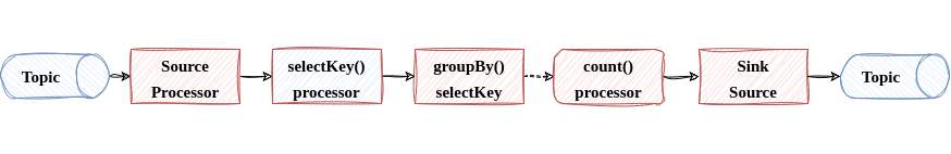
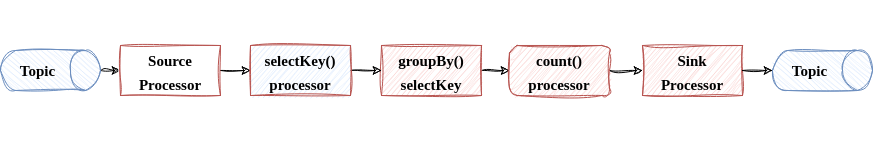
  <mxCell id="0" />
  <mxCell id="1" parent="0" />
  <mxCell id="2" style="edgeStyle=orthogonalEdgeStyle;rounded=0;sketch=1;hachureGap=4;jiggle=2;curveFitting=1;orthogonalLoop=1;jettySize=auto;html=1;exitX=0.5;exitY=0;exitDx=0;exitDy=0;exitPerimeter=0;entryX=0;entryY=0.5;entryDx=0;entryDy=0;fontFamily=Architects Daughter;fontSource=https%3A%2F%2Ffonts.googleapis.com%2Fcss%3Ffamily%3DArchitects%2BDaughter;fontSize=16;" edge="1" parent="1" source="3" target="5"><mxGeometry relative="1" as="geometry" /></mxCell>
  <mxCell id="3" value="Topic" style="shape=cylinder3;whiteSpace=wrap;html=1;boundedLbl=1;backgroundOutline=1;size=15;sketch=1;hachureGap=4;jiggle=2;curveFitting=1;fontFamily=Architects Daughter;fontSource=https%3A%2F%2Ffonts.googleapis.com%2Fcss%3Ffamily%3DArchitects%2BDaughter;fontSize=15;rotation=90;horizontal=0;fontStyle=1;fillColor=#dae8fc;strokeColor=#6c8ebf;" vertex="1" parent="1"><mxGeometry x="20" y="20" width="40" height="100" as="geometry" /></mxCell>
  <mxCell id="4" style="edgeStyle=orthogonalEdgeStyle;rounded=0;sketch=1;hachureGap=4;jiggle=2;curveFitting=1;orthogonalLoop=1;jettySize=auto;html=1;exitX=1;exitY=0.5;exitDx=0;exitDy=0;entryX=0;entryY=0.5;entryDx=0;entryDy=0;fontFamily=Architects Daughter;fontSource=https%3A%2F%2Ffonts.googleapis.com%2Fcss%3Ffamily%3DArchitects%2BDaughter;fontSize=16;" edge="1" parent="1" source="5" target="14"><mxGeometry relative="1" as="geometry" /></mxCell>
- <mxCell id="5" value="&lt;b style=&quot;font-size: 15px;&quot;&gt;Source&lt;br&gt;Processor&lt;/b&gt;" style="rounded=0;whiteSpace=wrap;html=1;sketch=1;hachureGap=4;jiggle=2;curveFitting=1;fontFamily=Architects Daughter;fontSource=https%3A%2F%2Ffonts.googleapis.com%2Fcss%3Ffamily%3DArchitects%2BDaughter;fontSize=20;fillColor=#f8cecc;strokeColor=#b85450;" vertex="1" parent="1"><mxGeometry x="110" y="45" width="100" height="50" as="geometry" /></mxCell>
- <mxCell id="6" value="&lt;b style=&quot;font-size: 15px;&quot;&gt;Sink&lt;br&gt;Source&lt;/b&gt;" style="rounded=0;whiteSpace=wrap;html=1;sketch=1;hachureGap=4;jiggle=2;curveFitting=1;fontFamily=Architects Daughter;fontSource=https%3A%2F%2Ffonts.googleapis.com%2Fcss%3Ffamily%3DArchitects%2BDaughter;fontSize=20;fillColor=#f8cecc;strokeColor=#b85450;" vertex="1" parent="1"><mxGeometry x="632" y="45" width="100" height="50" as="geometry" /></mxCell>
+ <mxCell id="5" value="&lt;b style=&quot;font-size: 15px;&quot;&gt;Source&lt;br&gt;Processor&lt;/b&gt;" style="rounded=0;whiteSpace=wrap;html=1;sketch=1;hachureGap=4;jiggle=2;curveFitting=1;fontFamily=Architects Daughter;fontSource=https%3A%2F%2Ffonts.googleapis.com%2Fcss%3Ffamily%3DArchitects%2BDaughter;fontSize=20;fillColor=#ffffff;strokeColor=#b85450;" vertex="1" parent="1"><mxGeometry x="110" y="45" width="100" height="50" as="geometry" /></mxCell>
+ <mxCell id="6" value="&lt;b style=&quot;font-size: 15px;&quot;&gt;Sink&lt;br&gt;Processor&lt;/b&gt;" style="rounded=0;whiteSpace=wrap;html=1;sketch=1;hachureGap=4;jiggle=2;curveFitting=1;fontFamily=Architects Daughter;fontSource=https%3A%2F%2Ffonts.googleapis.com%2Fcss%3Ffamily%3DArchitects%2BDaughter;fontSize=20;fillColor=#f8cecc;strokeColor=#b85450;" vertex="1" parent="1"><mxGeometry x="632" y="45" width="100" height="50" as="geometry" /></mxCell>
  <mxCell id="7" value="Topic" style="shape=cylinder3;whiteSpace=wrap;html=1;boundedLbl=1;backgroundOutline=1;size=15;sketch=1;hachureGap=4;jiggle=2;curveFitting=1;fontFamily=Architects Daughter;fontSource=https%3A%2F%2Ffonts.googleapis.com%2Fcss%3Ffamily%3DArchitects%2BDaughter;fontSize=15;rotation=90;horizontal=0;fontStyle=1;fillColor=#dae8fc;strokeColor=#6c8ebf;" vertex="1" parent="1"><mxGeometry x="792" y="20" width="40" height="100" as="geometry" /></mxCell>
  <mxCell id="8" style="edgeStyle=orthogonalEdgeStyle;rounded=0;sketch=1;hachureGap=4;jiggle=2;curveFitting=1;orthogonalLoop=1;jettySize=auto;html=1;exitX=1;exitY=0.5;exitDx=0;exitDy=0;entryX=0.5;entryY=1;entryDx=0;entryDy=0;entryPerimeter=0;fontFamily=Architects Daughter;fontSource=https%3A%2F%2Ffonts.googleapis.com%2Fcss%3Ffamily%3DArchitects%2BDaughter;fontSize=16;" edge="1" parent="1" source="6" target="7"><mxGeometry relative="1" as="geometry" /></mxCell>
- <mxCell id="9" style="edgeStyle=orthogonalEdgeStyle;rounded=0;sketch=1;hachureGap=4;jiggle=2;curveFitting=1;orthogonalLoop=1;jettySize=auto;html=1;exitX=1;exitY=0.5;exitDx=0;exitDy=0;entryX=0;entryY=0.5;entryDx=0;entryDy=0;fontFamily=Architects Daughter;fontSource=https%3A%2F%2Ffonts.googleapis.com%2Fcss%3Ffamily%3DArchitects%2BDaughter;fontSize=16;dashed=1;" edge="1" parent="1" source="10" target="12"><mxGeometry relative="1" as="geometry" /></mxCell>
+ <mxCell id="9" style="edgeStyle=orthogonalEdgeStyle;rounded=0;sketch=1;hachureGap=4;jiggle=2;curveFitting=1;orthogonalLoop=1;jettySize=auto;html=1;exitX=1;exitY=0.5;exitDx=0;exitDy=0;entryX=0;entryY=0.5;entryDx=0;entryDy=0;fontFamily=Architects Daughter;fontSource=https%3A%2F%2Ffonts.googleapis.com%2Fcss%3Ffamily%3DArchitects%2BDaughter;fontSize=16;" edge="1" parent="1" source="10" target="12"><mxGeometry relative="1" as="geometry" /></mxCell>
  <mxCell id="10" value="&lt;font style=&quot;font-size: 15px;&quot;&gt;&lt;span style=&quot;&quot;&gt;groupBy()&lt;br&gt;&lt;/span&gt;selectKey&lt;/font&gt;" style="rounded=0;whiteSpace=wrap;html=1;sketch=1;hachureGap=4;jiggle=2;curveFitting=1;fontFamily=Architects Daughter;fontSource=https%3A%2F%2Ffonts.googleapis.com%2Fcss%3Ffamily%3DArchitects%2BDaughter;fontSize=20;fillColor=#f8cecc;strokeColor=#b85450;fontStyle=1" vertex="1" parent="1"><mxGeometry x="371" y="45" width="100" height="50" as="geometry" /></mxCell>
  <mxCell id="11" style="edgeStyle=orthogonalEdgeStyle;rounded=0;sketch=1;hachureGap=4;jiggle=2;curveFitting=1;orthogonalLoop=1;jettySize=auto;html=1;exitX=1;exitY=0.5;exitDx=0;exitDy=0;entryX=0;entryY=0.5;entryDx=0;entryDy=0;fontFamily=Architects Daughter;fontSource=https%3A%2F%2Ffonts.googleapis.com%2Fcss%3Ffamily%3DArchitects%2BDaughter;fontSize=16;" edge="1" parent="1" source="12" target="6"><mxGeometry relative="1" as="geometry" /></mxCell>
  <mxCell id="12" value="&lt;font style=&quot;font-size: 15px;&quot;&gt;&lt;span style=&quot;&quot;&gt;count()&lt;br&gt;&lt;/span&gt;processor&lt;/font&gt;" style="whiteSpace=wrap;html=1;sketch=1;hachureGap=4;jiggle=2;curveFitting=1;fontFamily=Architects Daughter;fontSource=https%3A%2F%2Ffonts.googleapis.com%2Fcss%3Ffamily%3DArchitects%2BDaughter;fontSize=20;fillColor=#f8cecc;strokeColor=#b85450;fontStyle=1;rounded=1;" vertex="1" parent="1"><mxGeometry x="499" y="45" width="100" height="50" as="geometry" /></mxCell>
  <mxCell id="13" style="edgeStyle=orthogonalEdgeStyle;rounded=0;sketch=1;hachureGap=4;jiggle=2;curveFitting=1;orthogonalLoop=1;jettySize=auto;html=1;exitX=1;exitY=0.5;exitDx=0;exitDy=0;entryX=0;entryY=0.5;entryDx=0;entryDy=0;fontFamily=Architects Daughter;fontSource=https%3A%2F%2Ffonts.googleapis.com%2Fcss%3Ffamily%3DArchitects%2BDaughter;fontSize=16;" edge="1" parent="1" source="14" target="10"><mxGeometry relative="1" as="geometry" /></mxCell>
  <mxCell id="14" value="&lt;font style=&quot;font-size: 15px;&quot;&gt;&lt;span style=&quot;&quot;&gt;selectKey()&lt;br&gt;&lt;/span&gt;processor&lt;/font&gt;" style="rounded=0;whiteSpace=wrap;html=1;sketch=1;hachureGap=4;jiggle=2;curveFitting=1;fontFamily=Architects Daughter;fontSource=https%3A%2F%2Ffonts.googleapis.com%2Fcss%3Ffamily%3DArchitects%2BDaughter;fontSize=20;fillColor=#dae8fc;strokeColor=#b85450;fontStyle=1;" vertex="1" parent="1"><mxGeometry x="240" y="45" width="100" height="50" as="geometry" /></mxCell>
